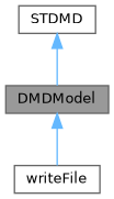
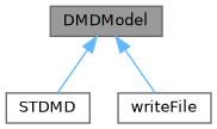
  digraph {
    node [color=gray40 fillcolor=white fontname=Helvetica fontsize=10 shape=box style=filled]
    edge [color=steelblue1 dir=back fontname=Helvetica fontsize=10 labelfontname=Helvetica labelfontsize=10 style=solid]
    n1 [fillcolor=grey60 fontcolor=black height=0.2 label=DMDModel width=0.4]
    n2 [height=0.2 label=STDMD width=0.4]
    n3 [height=0.2 label=writeFile width=0.4]
-   n2 -> n1
+   n1 -> n2
    n1 -> n3
  }
